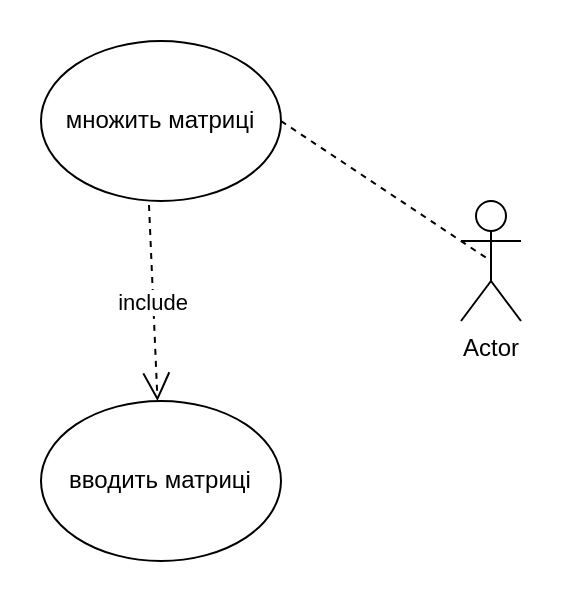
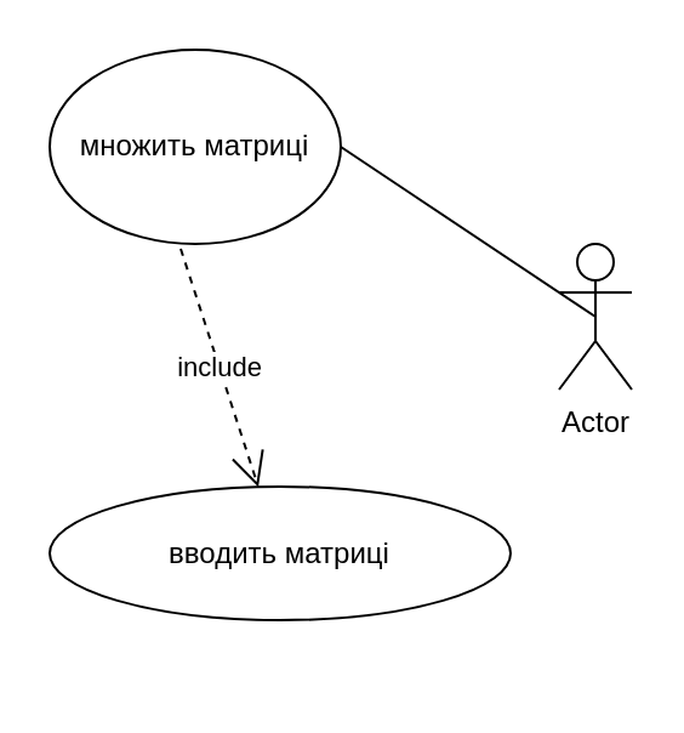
  <mxCell id="0" />
  <mxCell id="1" parent="0" />
  <mxCell id="2" value="Actor" style="shape=umlActor;verticalLabelPosition=bottom;verticalAlign=top;html=1;outlineConnect=0;" vertex="1" parent="1"><mxGeometry x="230" y="100" width="30" height="60" as="geometry" /></mxCell>
- <mxCell id="3" value="вводить матриці" style="ellipse;whiteSpace=wrap;html=1;" vertex="1" parent="1"><mxGeometry x="20" y="200" width="120" height="80" as="geometry" /></mxCell>
+ <mxCell id="3" value="вводить матриці" style="ellipse;whiteSpace=wrap;html=1;" vertex="1" parent="1"><mxGeometry x="20" y="200" width="190" height="55" as="geometry" /></mxCell>
  <mxCell id="4" value="множить матриці" style="ellipse;whiteSpace=wrap;html=1;" vertex="1" parent="1"><mxGeometry x="20" y="20" width="120" height="80" as="geometry" /></mxCell>
- <mxCell id="5" value="" style="endArrow=none;html=1;rounded=0;entryX=0.5;entryY=0.5;entryDx=0;entryDy=0;entryPerimeter=0;exitX=1;exitY=0.5;exitDx=0;exitDy=0;dashed=1;" edge="1" parent="1" source="4" target="2"><mxGeometry width="50" height="50" relative="1" as="geometry"><mxPoint x="140" y="150" as="sourcePoint" /><mxPoint x="190" y="100" as="targetPoint" /></mxGeometry></mxCell>
+ <mxCell id="5" value="" style="endArrow=none;html=1;rounded=0;entryX=0.5;entryY=0.5;entryDx=0;entryDy=0;entryPerimeter=0;exitX=1;exitY=0.5;exitDx=0;exitDy=0;" edge="1" parent="1" source="4" target="2"><mxGeometry width="50" height="50" relative="1" as="geometry"><mxPoint x="140" y="150" as="sourcePoint" /><mxPoint x="190" y="100" as="targetPoint" /></mxGeometry></mxCell>
  <mxCell id="6" value="include" style="endArrow=open;endSize=12;dashed=1;html=1;rounded=0;exitX=0.45;exitY=1.025;exitDx=0;exitDy=0;exitPerimeter=0;" edge="1" parent="1" source="4" target="3"><mxGeometry width="160" relative="1" as="geometry"><mxPoint x="-90" y="170" as="sourcePoint" /><mxPoint x="70" y="170" as="targetPoint" /></mxGeometry></mxCell>
